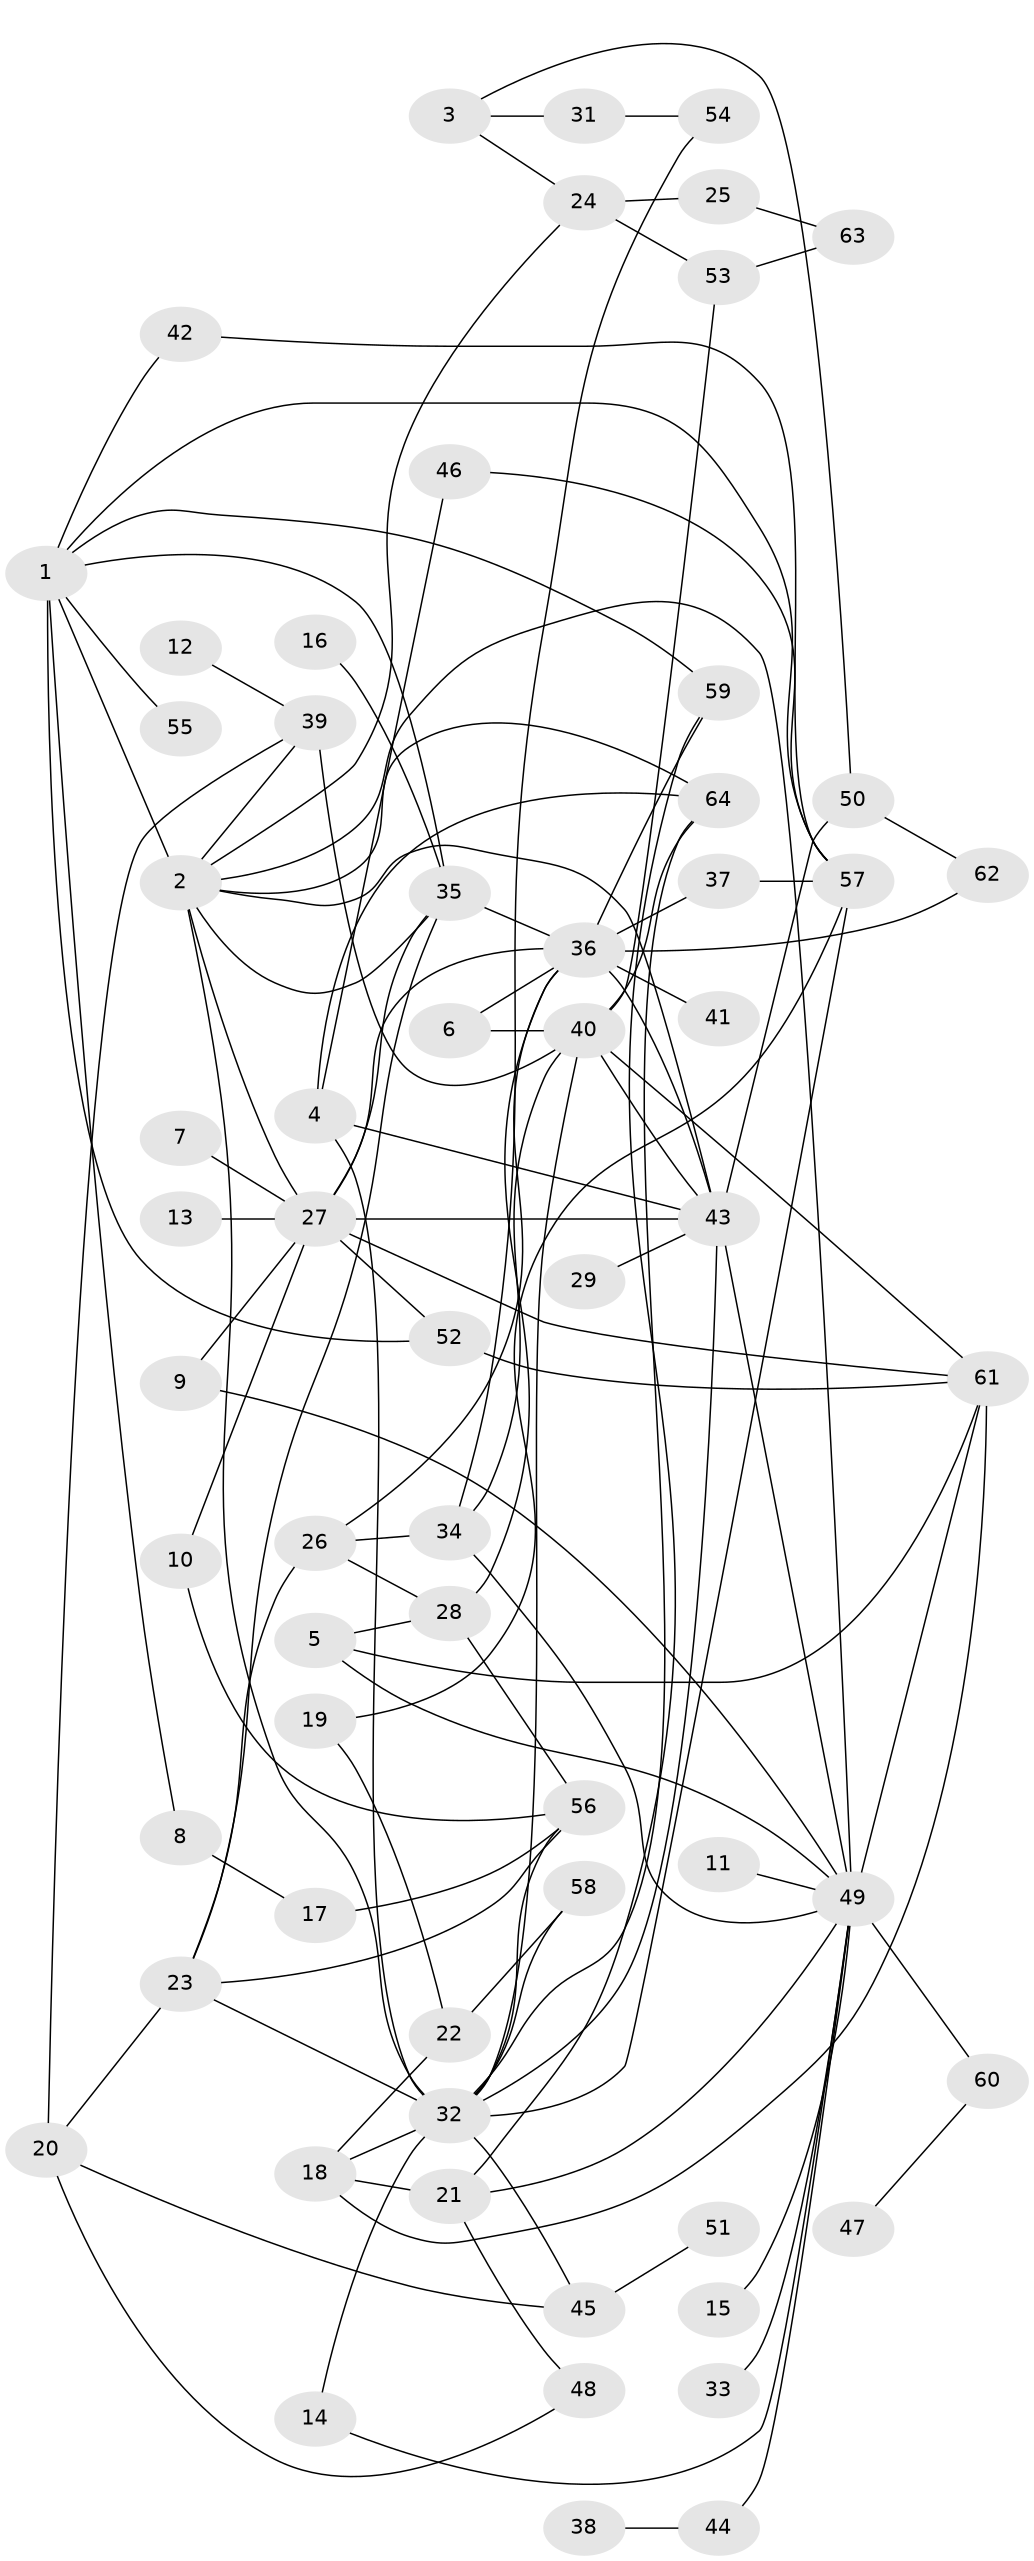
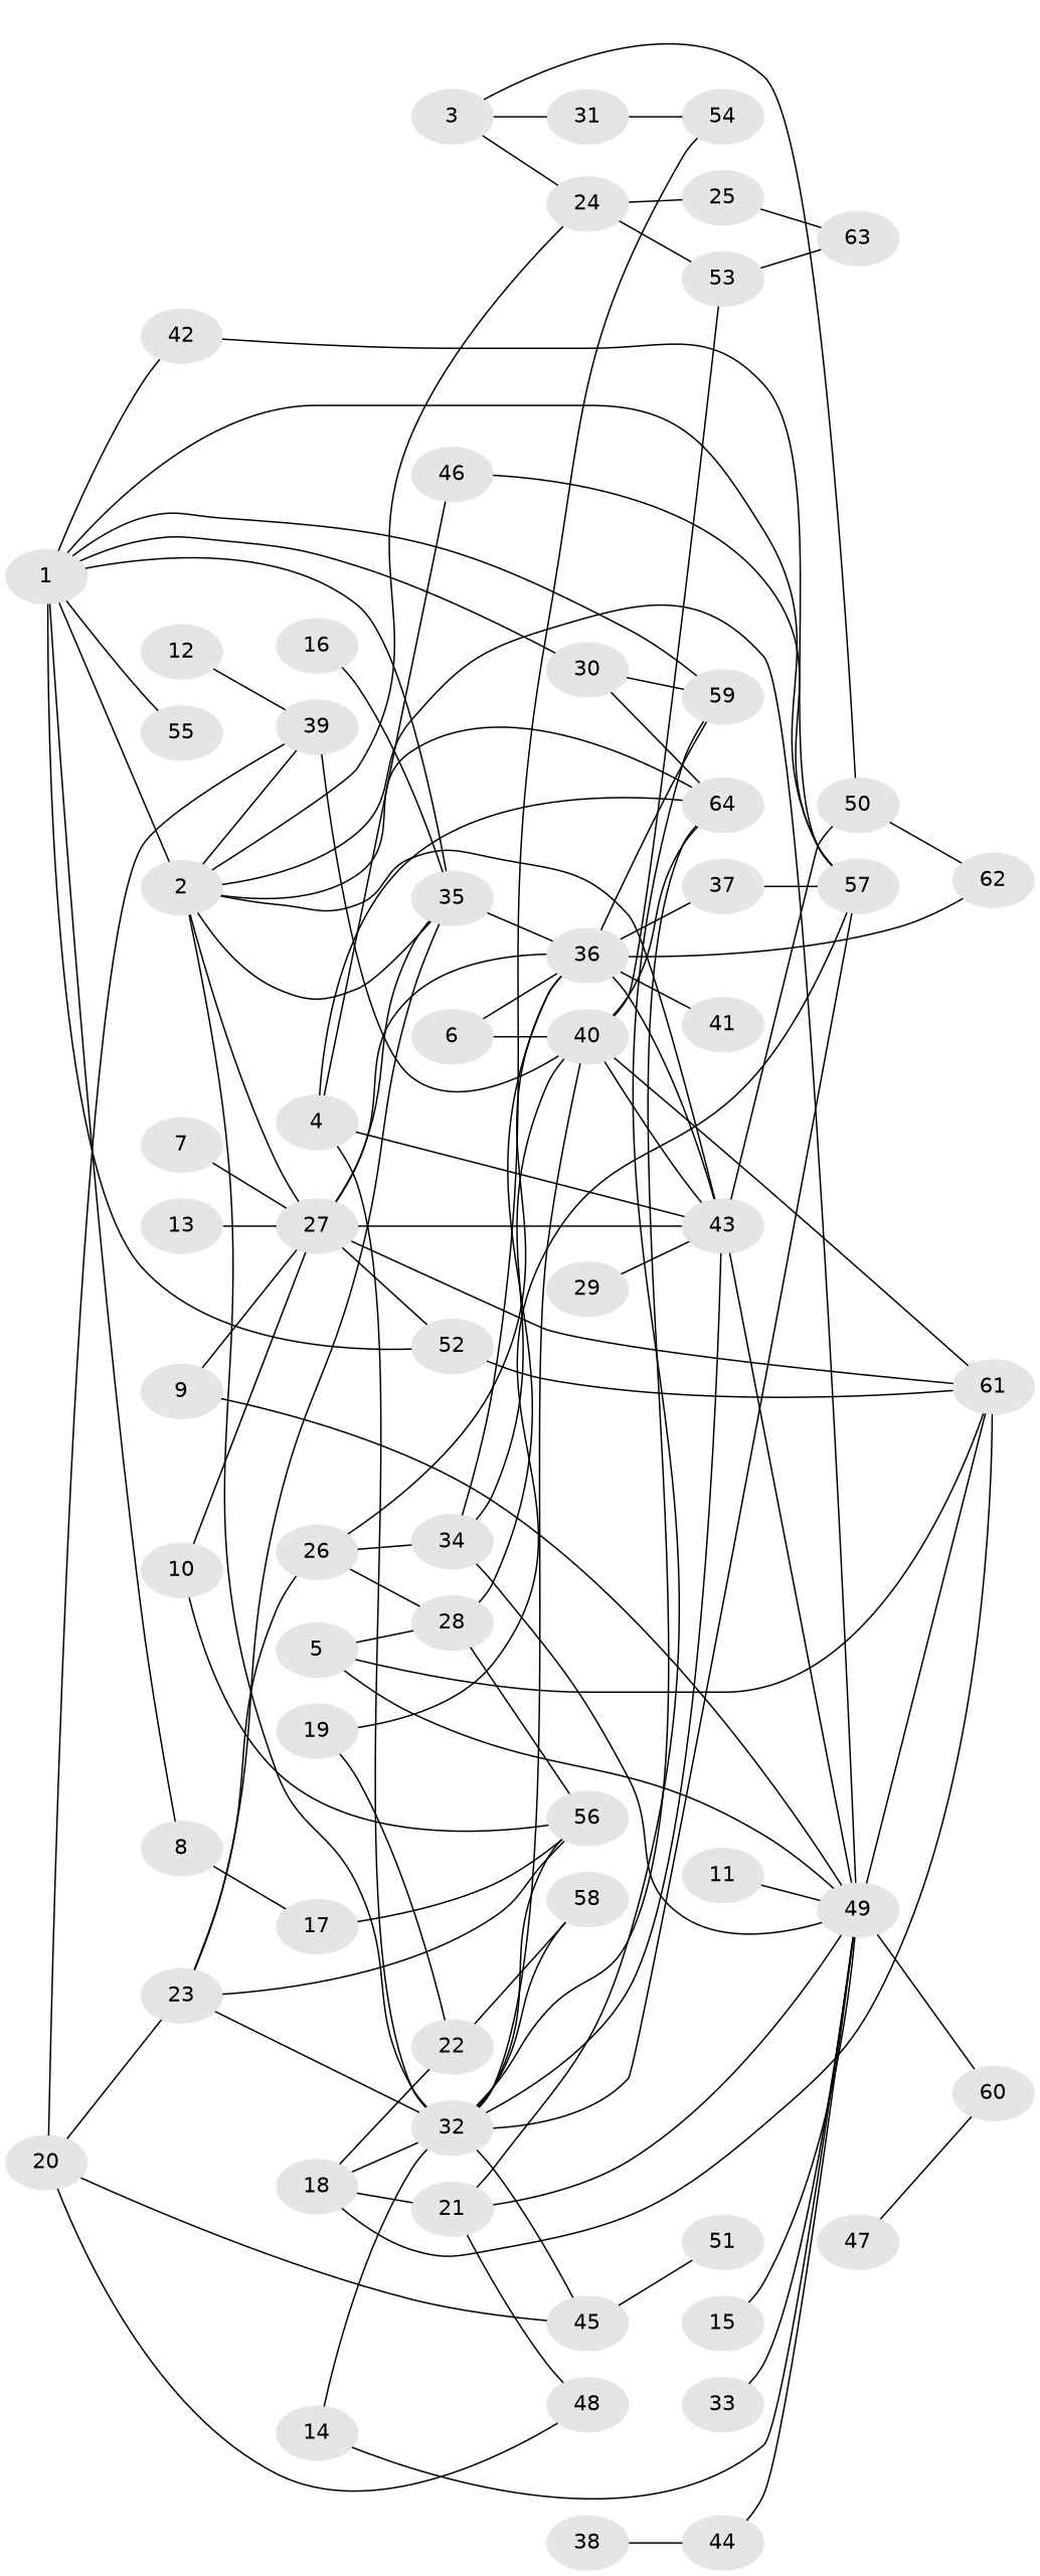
  graph {
    fontname="DejaVu Sans"
    rankdir=LR
    node [color=gray90 fontname="DejaVu Sans" style=filled]
    edge [fontname="DejaVu Sans" weight=1.0]
    1
    2
    8
+   30
    35
    42
    52
    55
    57
    59
    24
    27
    32
    39
    43
    49
    64
    17
    36
    61
    25
    53
    40
    56
    45
    58
    50
    60
    3
    31
    54
    62
    4
    46
    5
    28
    6
    37
    41
    7
    9
    10
    11
    12
    13
    14
    15
    16
    18
    21
    22
    48
    19
    20
    23
    26
    51
    34
    63
    29
    33
    38
    44
    47
    1 -- 2
    1 -- 8
+   1 -- 30
    1 -- 35
    1 -- 42
    1 -- 52
    1 -- 55
    1 -- 57
    1 -- 59
    2 -- 35
    2 -- 24
    2 -- 27
    2 -- 32
    2 -- 39
    2 -- 43
    2 -- 49 [weight=2.0]
    2 -- 64
    8 -- 17
+   30 -- 59
+   30 -- 64
    35 -- 36
    42 -- 57
    52 -- 61
    24 -- 25
    24 -- 53
    27 -- 35
    27 -- 52
    27 -- 43
    27 -- 36
    27 -- 61
    32 -- 57
    32 -- 43
    32 -- 64
    32 -- 40
    32 -- 56
    32 -- 45
    32 -- 58
    39 -- 40
    43 -- 49
    43 -- 50
    49 -- 61
    49 -- 60
    17 -- 56
    36 -- 59
    36 -- 43
    36 -- 62
    36 -- 37
    36 -- 41
    25 -- 63
    53 -- 63
    40 -- 43
    40 -- 64
    40 -- 61 [weight=3.0]
    40 -- 53
    45 -- 51
    50 -- 62
    3 -- 24
    3 -- 50
    3 -- 31
    31 -- 54
    4 -- 32
    4 -- 43
    4 -- 64
    4 -- 46
    46 -- 57
    5 -- 49
    5 -- 61
    5 -- 28
    28 -- 36
    28 -- 56
    6 -- 36
    6 -- 40
    37 -- 57
    7 -- 27
    9 -- 27
    9 -- 49
    10 -- 27
    10 -- 56
    11 -- 49
    12 -- 39
    13 -- 27
    14 -- 32
    14 -- 49
    15 -- 49
    16 -- 35
    18 -- 32
    18 -- 61
    18 -- 21
    18 -- 22
    21 -- 59
    21 -- 49
    21 -- 48
    22 -- 58
    19 -- 57
    19 -- 22
    20 -- 39
    20 -- 45
    20 -- 48
    20 -- 23
    23 -- 35
    23 -- 32
    23 -- 56
    23 -- 26
    26 -- 36
    26 -- 28
    26 -- 34
    34 -- 49
    34 -- 40
    34 -- 54
    29 -- 43
    33 -- 49
    38 -- 44
    44 -- 49
    47 -- 60
  }
